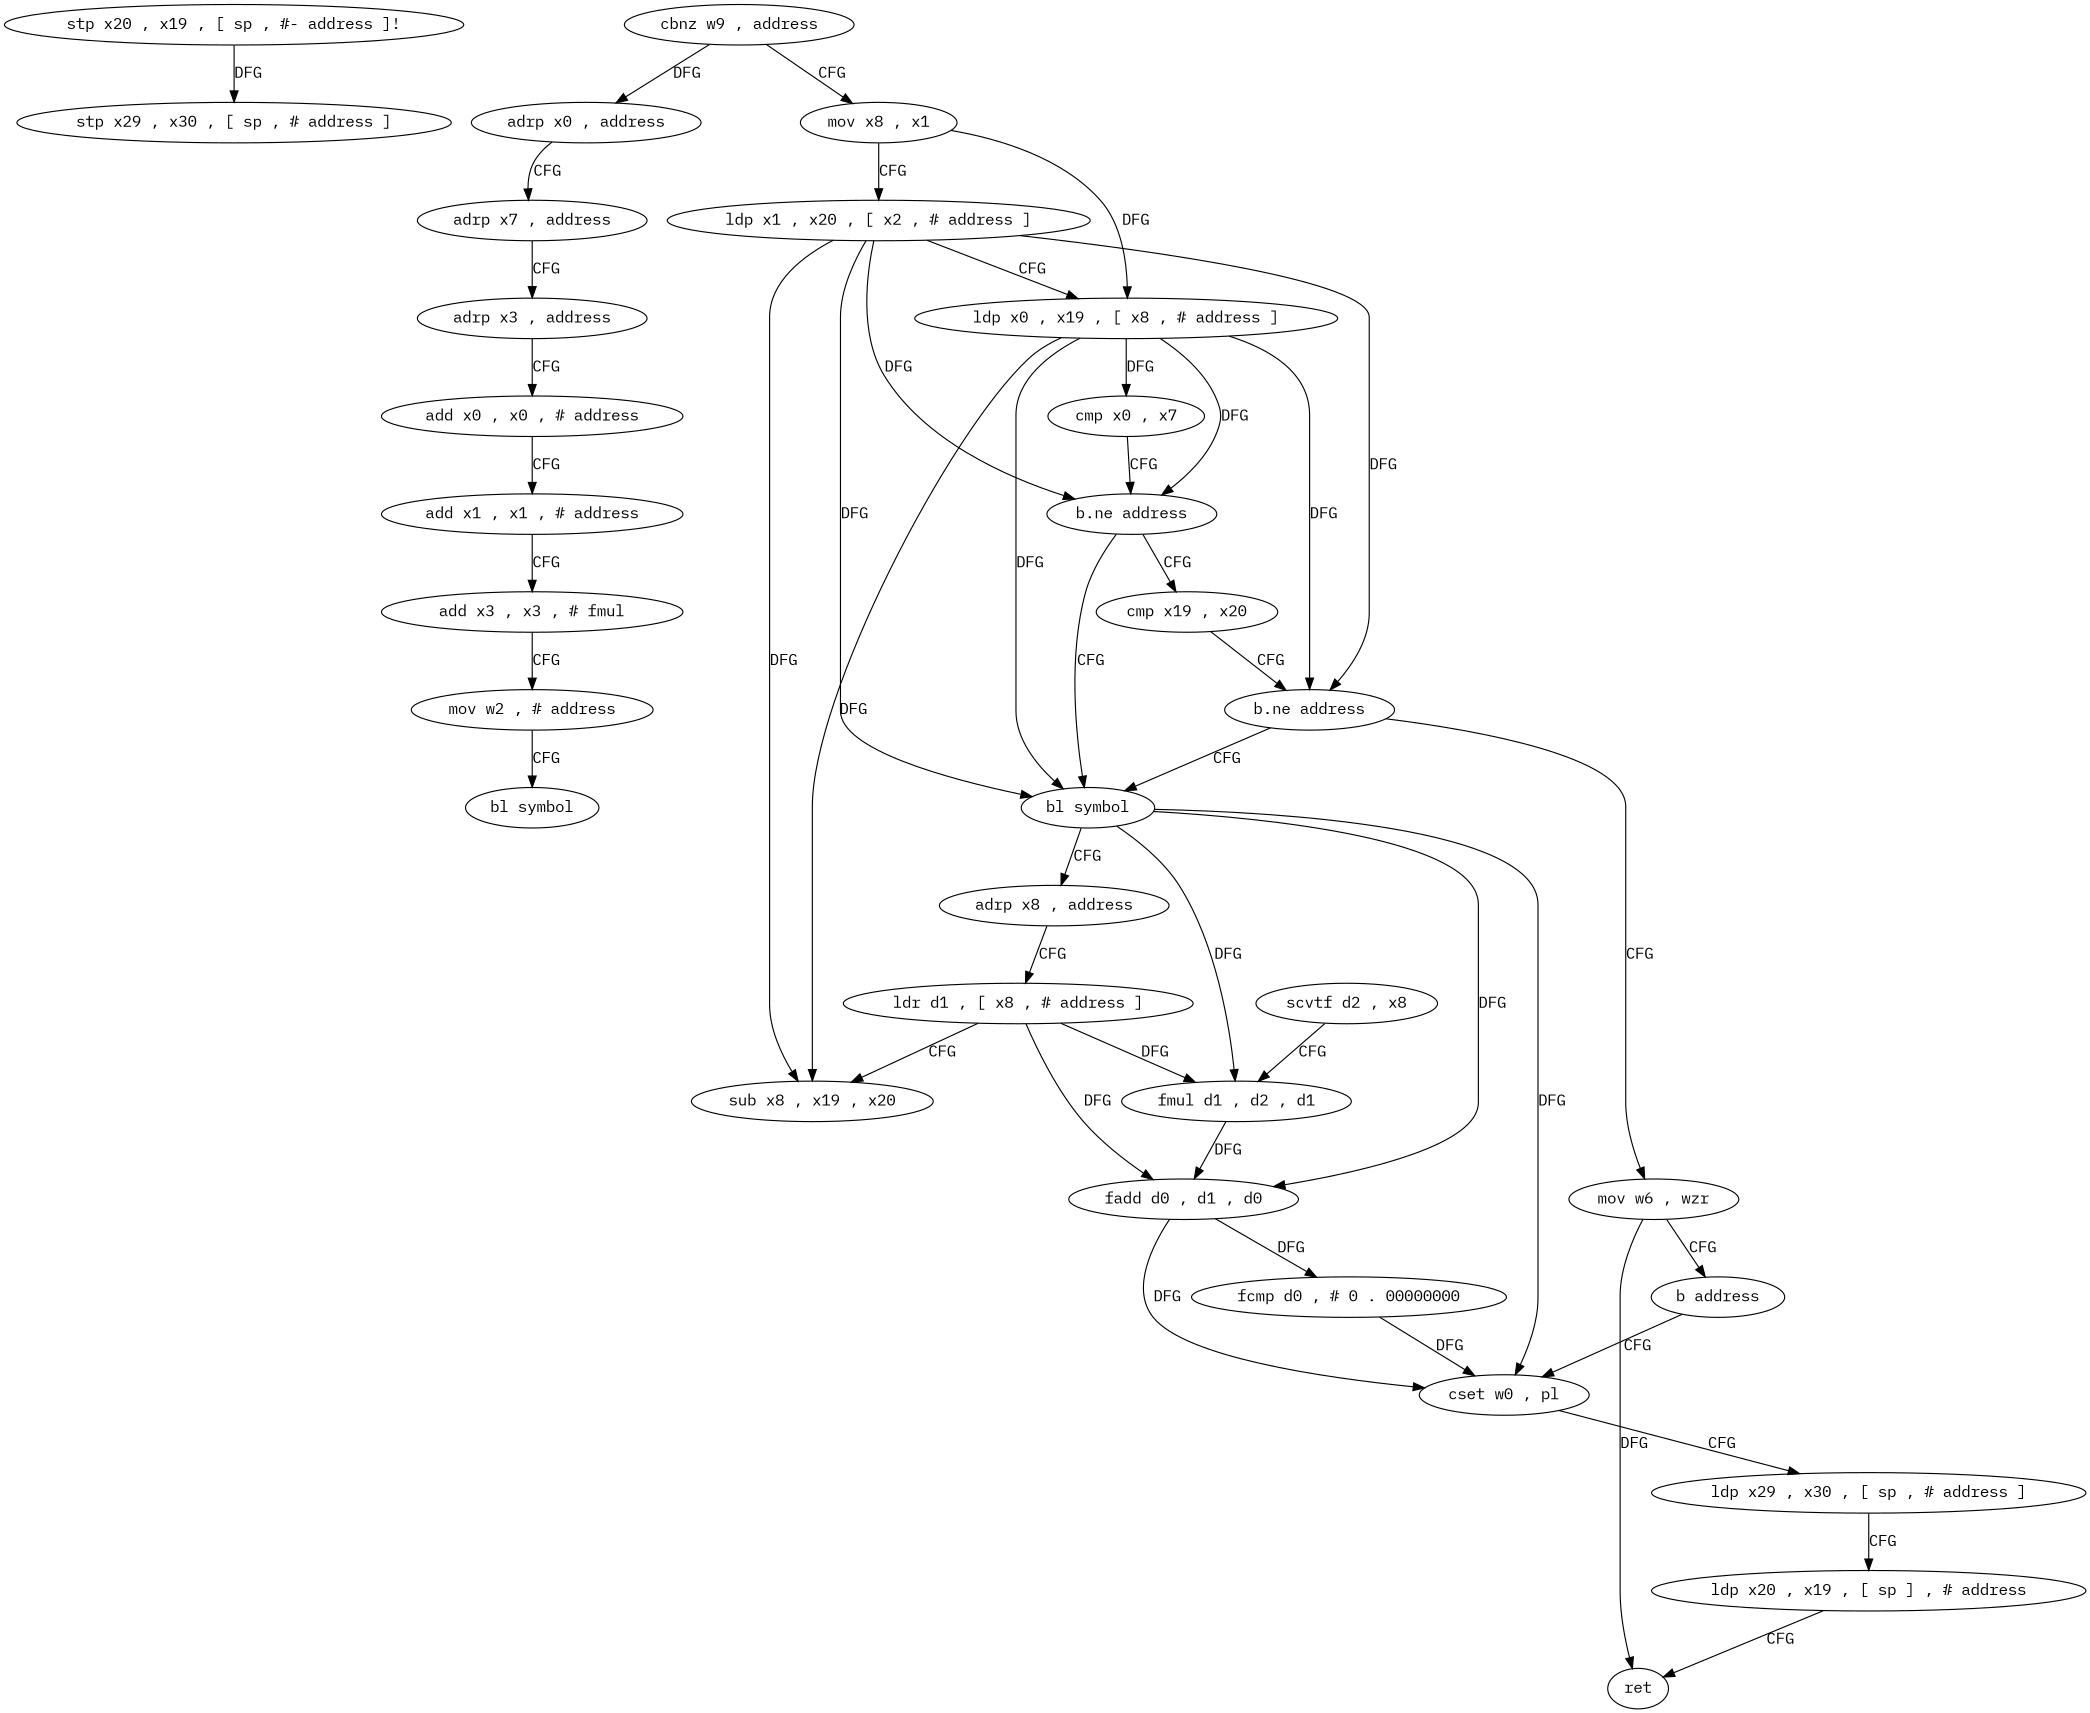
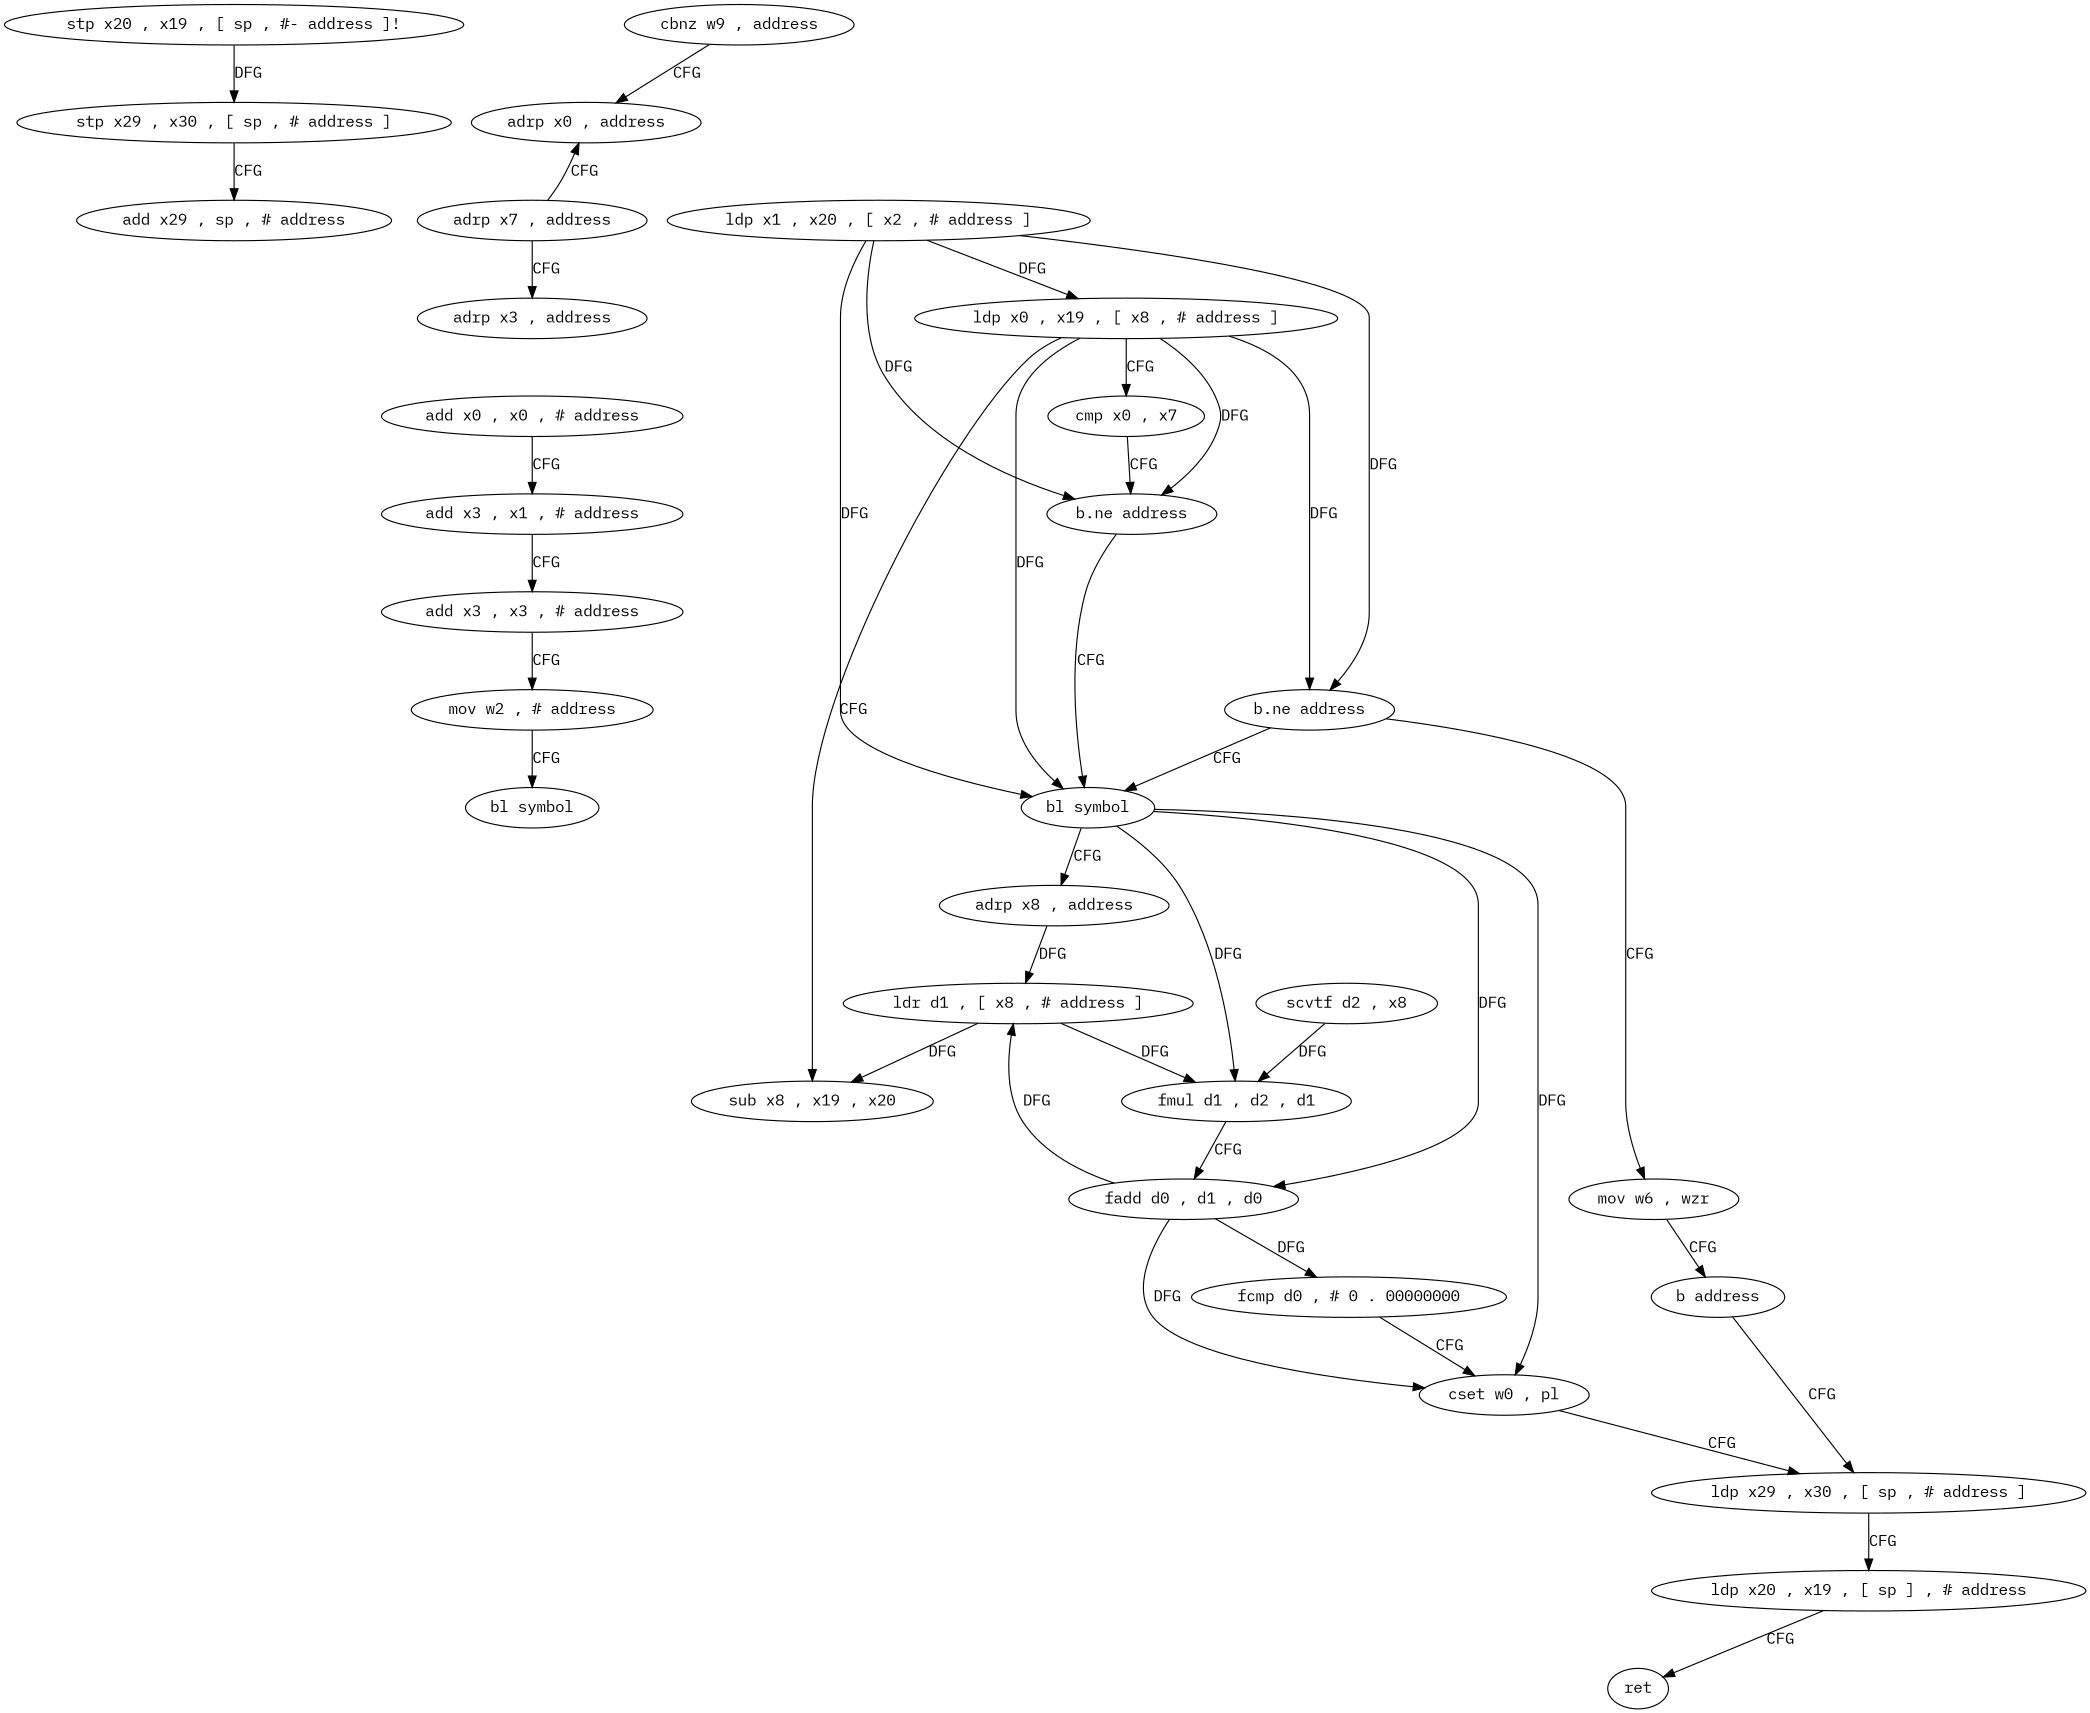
  digraph {
    fontname="IBM Plex Mono"
    node [fontname="IBM Plex Mono"]
    edge [fontname="IBM Plex Mono"]
    n1 [label="stp x20 , x19 , [ sp , #- address ]!"]
    n2 [label="stp x29 , x30 , [ sp , # address ]"]
+   n3 [label="add x29 , sp , # address"]
    n4 [label="cbnz w9 , address"]
    n5 [label="adrp x0 , address"]
-   n6 [label="mov x8 , x1"]
    n7 [label="adrp x7 , address"]
    n8 [label="ldp x1 , x20 , [ x2 , # address ]"]
    n9 [label="ldp x0 , x19 , [ x8 , # address ]"]
    n10 [label="adrp x3 , address"]
    n11 [label="b.ne address"]
    n12 [label="bl symbol"]
    n13 [label="sub x8 , x19 , x20"]
    n14 [label="b.ne address"]
    n15 [label="cmp x0 , x7"]
    n16 [label="add x0 , x0 , # address"]
-   n17 [label="add x1 , x1 , # address"]
-   n18 [label="add x3 , x3 , # fmul"]
+   n17 [label="add x3 , x1 , # address"]
+   n18 [label="add x3 , x3 , # address"]
    n19 [label="mov w2 , # address"]
    n20 [label="bl symbol"]
-   n21 [label="cmp x19 , x20"]
    n22 [label="adrp x8 , address"]
    n23 [label="fmul d1 , d2 , d1"]
    n24 [label="fadd d0 , d1 , d0"]
    n25 [label="cset w0 , pl"]
    n26 [label="mov w6 , wzr"]
    n27 [label="ldr d1 , [ x8 , # address ]"]
    n28 [label="fcmp d0 , # 0 . 00000000"]
    n29 [label="ldp x29 , x30 , [ sp , # address ]"]
    n30 [label="scvtf d2 , x8"]
    n31 [label="ldp x20 , x19 , [ sp ] , # address"]
    n32 [label=ret]
    n33 [label="b address"]
    n1 -> n2 [label=DFG]
-   n4 -> n5 [label=DFG]
-   n4 -> n6 [label=CFG]
-   n5 -> n7 [label=CFG]
-   n6 -> n8 [label=CFG]
-   n6 -> n9 [label=DFG]
+   n2 -> n3 [label=CFG]
+   n4 -> n5 [label=CFG]
+   n7 -> n5 [label=CFG]
    n7 -> n10 [label=CFG]
-   n8 -> n9 [label=CFG]
+   n8 -> n9 [label=DFG]
    n8 -> n11 [label=DFG]
    n8 -> n12 [label=DFG]
-   n8 -> n13 [label=DFG]
    n8 -> n14 [label=DFG]
    n9 -> n11 [label=DFG]
    n9 -> n12 [label=DFG]
-   n9 -> n13 [label=DFG]
+   n9 -> n13 [label=CFG]
    n9 -> n14 [label=DFG]
-   n9 -> n15 [label=DFG]
-   n10 -> n16 [label=CFG]
+   n9 -> n15 [label=CFG]
    n11 -> n12 [label=CFG]
-   n11 -> n21 [label=CFG]
    n12 -> n22 [label=CFG]
    n12 -> n23 [label=DFG]
    n12 -> n24 [label=DFG]
    n12 -> n25 [label=DFG]
    n14 -> n12 [label=CFG]
    n14 -> n26 [label=CFG]
    n15 -> n11 [label=CFG]
    n16 -> n17 [label=CFG]
    n17 -> n18 [label=CFG]
    n18 -> n19 [label=CFG]
    n19 -> n20 [label=CFG]
-   n21 -> n14 [label=CFG]
-   n22 -> n27 [label=CFG]
-   n23 -> n24 [label=DFG]
+   n22 -> n27 [label=DFG]
+   n23 -> n24 [label=CFG]
    n24 -> n25 [label=DFG]
    n24 -> n28 [label=DFG]
    n25 -> n29 [label=CFG]
-   n26 -> n32 [label=DFG]
    n26 -> n33 [label=CFG]
-   n27 -> n13 [label=CFG]
+   n27 -> n13 [label=DFG]
    n27 -> n23 [label=DFG]
-   n27 -> n24 [label=DFG]
-   n28 -> n25 [label=DFG]
+   n24 -> n27 [label=DFG]
+   n28 -> n25 [label=CFG]
    n29 -> n31 [label=CFG]
-   n30 -> n23 [label=CFG]
+   n30 -> n23 [label=DFG]
    n31 -> n32 [label=CFG]
-   n33 -> n25 [label=CFG]
+   n33 -> n29 [label=CFG]
  }
